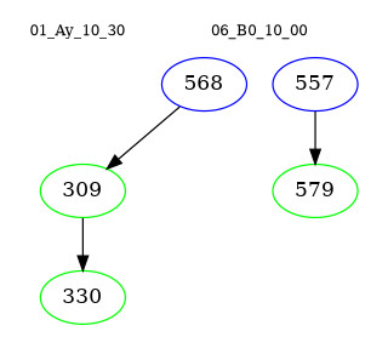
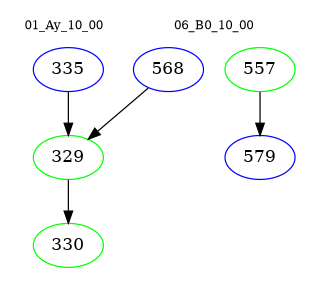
  digraph {
    node [color=green]
    edge [color=black]
-   n2 [label=309]
+   n1 [color=blue label=335]
+   n2 [label=329]
    n3 [label=330]
    n4 [color=blue label=568]
-   n5 [color=blue label=557]
-   n6 [label=579]
+   n5 [label=557]
+   n6 [color=blue label=579]
    subgraph cluster_1 {
      color=white
      fontsize=10
-     label="01_Ay_10_30"
+     label="01_Ay_10_00"
+     n1
      n2
      n3
    }
    subgraph cluster_2 {
      color=white
      fontsize=10
      label="06_B0_10_00"
      n4
      n5
      n6
    }
+   n1 -> n2
    n2 -> n3
    n4 -> n2
    n5 -> n6
  }
